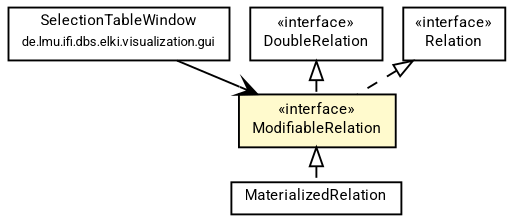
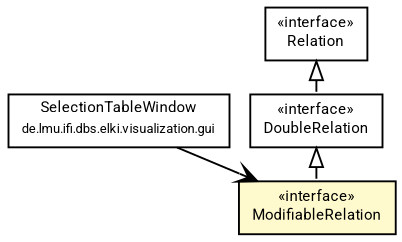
  digraph {
    nodesep=0.15
    rankdir=TB
    ranksep=0.25
    node [fontcolor=black fontname=Roboto fontsize=8 margin=0 shape=plaintext]
    edge [color=black fontname=Roboto fontsize=7 labelfontname=Roboto labelfontsize=7 weight=9 arrowtail=empty dir=back style=dashed]
    n1 [height=0 label=<<table title="de.lmu.ifi.dbs.elki.visualization.gui.SelectionTableWindow" border="0" cellborder="1" cellspacing="0" cellpadding="2" href="../../visualization/gui/SelectionTableWindow.html" target="_parent"> 		<tr><td><table border="0" cellspacing="0" cellpadding="1"> 		<tr><td align="center" balign="center"> <font face="Roboto">SelectionTableWindow</font> </td></tr> 		<tr><td align="center" balign="center"> <font face="Roboto" point-size="7.0">de.lmu.ifi.dbs.elki.visualization.gui</font> </td></tr> 		</table></td></tr> 		</table>> width=0]
    n2 [height=0 label=<<table title="de.lmu.ifi.dbs.elki.database.relation.ModifiableRelation" border="0" cellborder="1" cellspacing="0" cellpadding="2" bgcolor="lemonChiffon" href="ModifiableRelation.html" target="_parent"> 		<tr><td><table border="0" cellspacing="0" cellpadding="1"> 		<tr><td align="center" balign="center"> &#171;interface&#187; </td></tr> 		<tr><td align="center" balign="center"> <font face="Roboto">ModifiableRelation</font> </td></tr> 		</table></td></tr> 		</table>> width=0]
-   n3 [height=0 label=<<table title="de.lmu.ifi.dbs.elki.database.relation.MaterializedRelation" border="0" cellborder="1" cellspacing="0" cellpadding="2" href="MaterializedRelation.html" target="_parent"> 		<tr><td><table border="0" cellspacing="0" cellpadding="1"> 		<tr><td align="center" balign="center"> <font face="Roboto">MaterializedRelation</font> </td></tr> 		</table></td></tr> 		</table>> width=0]
    n4 [height=0 label=<<table title="de.lmu.ifi.dbs.elki.database.relation.DoubleRelation" border="0" cellborder="1" cellspacing="0" cellpadding="2" href="DoubleRelation.html" target="_parent"> 		<tr><td><table border="0" cellspacing="0" cellpadding="1"> 		<tr><td align="center" balign="center"> &#171;interface&#187; </td></tr> 		<tr><td align="center" balign="center"> <font face="Roboto">DoubleRelation</font> </td></tr> 		</table></td></tr> 		</table>> width=0]
    n5 [height=0 label=<<table title="de.lmu.ifi.dbs.elki.database.relation.Relation" border="0" cellborder="1" cellspacing="0" cellpadding="2" href="Relation.html" target="_parent"> 		<tr><td><table border="0" cellspacing="0" cellpadding="1"> 		<tr><td align="center" balign="center"> &#171;interface&#187; </td></tr> 		<tr><td align="center" balign="center"> <font face="Roboto">Relation</font> </td></tr> 		</table></td></tr> 		</table>> width=0]
    n1 -> n2 [arrowhead=open weight=1 arrowtail="" dir="" style=""]
-   n2 -> n3
    n4 -> n2
-   n5 -> n2
+   n5 -> n4
  }
